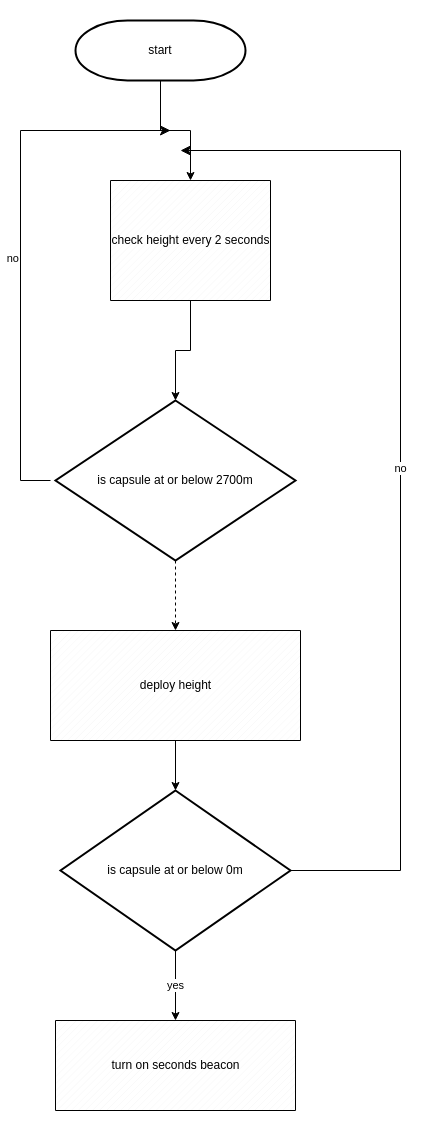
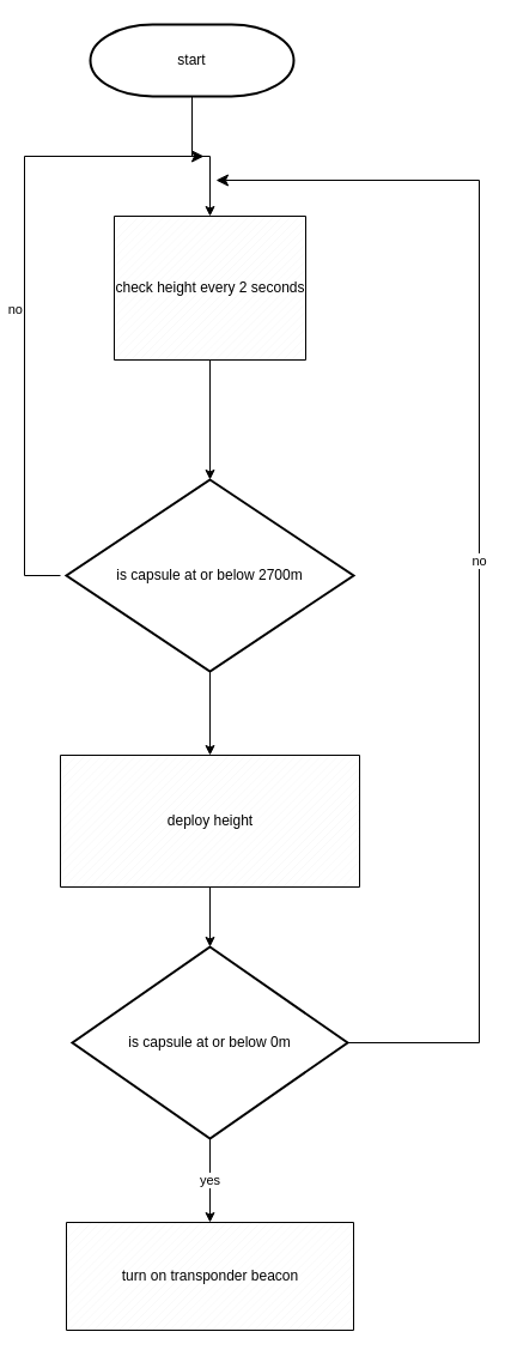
  <mxCell id="0" />
  <mxCell id="1" parent="0" />
  <mxCell id="2" value="" style="edgeStyle=orthogonalEdgeStyle;rounded=0;orthogonalLoop=1;jettySize=auto;html=1;" parent="1" source="3" target="5" edge="1"><mxGeometry relative="1" as="geometry" /></mxCell>
  <mxCell id="3" value="start" style="strokeWidth=2;html=1;shape=mxgraph.flowchart.terminator;whiteSpace=wrap;" parent="1" vertex="1"><mxGeometry x="75" y="20" width="170" height="60" as="geometry" /></mxCell>
  <mxCell id="4" value="" style="edgeStyle=orthogonalEdgeStyle;rounded=0;orthogonalLoop=1;jettySize=auto;html=1;" parent="1" source="5" target="7" edge="1"><mxGeometry relative="1" as="geometry" /></mxCell>
- <mxCell id="5" value="check height every 2 seconds" style="verticalLabelPosition=middle;verticalAlign=middle;html=1;shape=mxgraph.basic.patternFillRect;fillStyle=diag;step=5;fillStrokeWidth=0.2;fillStrokeColor=#dddddd;labelPosition=center;align=center;" parent="1" vertex="1"><mxGeometry x="110" y="180" width="160" height="120" as="geometry" /></mxCell>
- <mxCell id="6" value="" style="edgeStyle=orthogonalEdgeStyle;rounded=0;orthogonalLoop=1;jettySize=auto;html=1;dashed=1;" parent="1" source="7" target="9" edge="1"><mxGeometry relative="1" as="geometry" /></mxCell>
+ <mxCell id="5" value="check height every 2 seconds" style="verticalLabelPosition=middle;verticalAlign=middle;html=1;shape=mxgraph.basic.patternFillRect;fillStyle=diag;step=5;fillStrokeWidth=0.2;fillStrokeColor=#dddddd;labelPosition=center;align=center;" parent="1" vertex="1"><mxGeometry x="95" y="180" width="160" height="120" as="geometry" /></mxCell>
+ <mxCell id="6" value="" style="edgeStyle=orthogonalEdgeStyle;rounded=0;orthogonalLoop=1;jettySize=auto;html=1;" parent="1" source="7" target="9" edge="1"><mxGeometry relative="1" as="geometry" /></mxCell>
  <mxCell id="7" value="is capsule at or below 2700m" style="strokeWidth=2;html=1;shape=mxgraph.flowchart.decision;whiteSpace=wrap;" parent="1" vertex="1"><mxGeometry x="55" y="400" width="240" height="160" as="geometry" /></mxCell>
  <mxCell id="8" value="" style="edgeStyle=orthogonalEdgeStyle;rounded=0;orthogonalLoop=1;jettySize=auto;html=1;" parent="1" source="9" target="11" edge="1"><mxGeometry relative="1" as="geometry" /></mxCell>
  <mxCell id="9" value="deploy height" style="verticalLabelPosition=middle;verticalAlign=middle;html=1;shape=mxgraph.basic.patternFillRect;fillStyle=diag;step=5;fillStrokeWidth=0.2;fillStrokeColor=#dddddd;labelPosition=center;align=center;" parent="1" vertex="1"><mxGeometry x="50" y="630" width="250" height="110" as="geometry" /></mxCell>
  <mxCell id="10" value="yes" style="edgeStyle=orthogonalEdgeStyle;rounded=0;orthogonalLoop=1;jettySize=auto;html=1;" parent="1" source="11" target="12" edge="1"><mxGeometry relative="1" as="geometry" /></mxCell>
  <mxCell id="11" value="is capsule at or below 0m" style="strokeWidth=2;html=1;shape=mxgraph.flowchart.decision;whiteSpace=wrap;" parent="1" vertex="1"><mxGeometry x="60" y="790" width="230" height="160" as="geometry" /></mxCell>
- <mxCell id="12" value="turn on seconds beacon" style="verticalLabelPosition=middle;verticalAlign=middle;html=1;shape=mxgraph.basic.patternFillRect;fillStyle=diag;step=5;fillStrokeWidth=0.2;fillStrokeColor=#dddddd;labelPosition=center;align=center;" parent="1" vertex="1"><mxGeometry x="55" y="1020" width="240" height="90" as="geometry" /></mxCell>
+ <mxCell id="12" value="turn on transponder beacon" style="verticalLabelPosition=middle;verticalAlign=middle;html=1;shape=mxgraph.basic.patternFillRect;fillStyle=diag;step=5;fillStrokeWidth=0.2;fillStrokeColor=#dddddd;labelPosition=center;align=center;" parent="1" vertex="1"><mxGeometry x="55" y="1020" width="240" height="90" as="geometry" /></mxCell>
  <mxCell id="13" value="no&lt;div&gt;&lt;br&gt;&lt;/div&gt;" style="edgeStyle=elbowEdgeStyle;elbow=horizontal;endArrow=classic;html=1;curved=0;rounded=0;endSize=8;startSize=8;labelPosition=left;verticalLabelPosition=bottom;align=right;verticalAlign=top;" parent="1" edge="1"><mxGeometry width="50" height="50" relative="1" as="geometry"><mxPoint x="50" y="480" as="sourcePoint" /><mxPoint x="170" y="130" as="targetPoint" /><Array as="points"><mxPoint x="20" y="240" /></Array></mxGeometry></mxCell>
  <mxCell id="14" value="no" style="edgeStyle=elbowEdgeStyle;elbow=horizontal;endArrow=classic;html=1;curved=0;rounded=0;endSize=8;startSize=8;labelPosition=center;verticalLabelPosition=bottom;align=center;verticalAlign=top;" parent="1" edge="1"><mxGeometry width="50" height="50" relative="1" as="geometry"><mxPoint x="290" y="870" as="sourcePoint" /><mxPoint x="180" y="150" as="targetPoint" /><Array as="points"><mxPoint x="400" y="490" /></Array></mxGeometry></mxCell>
